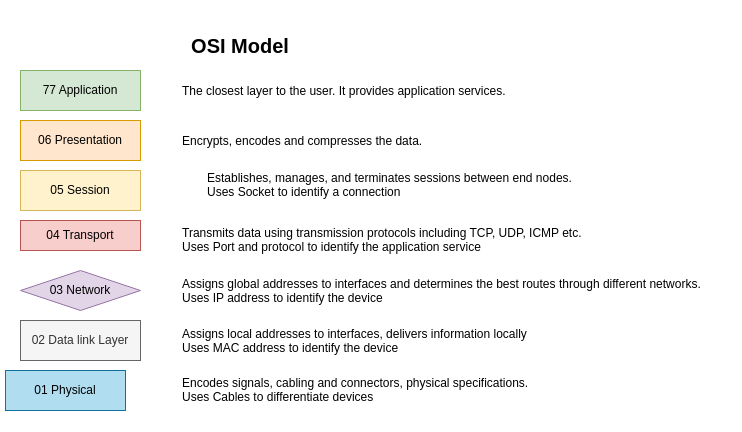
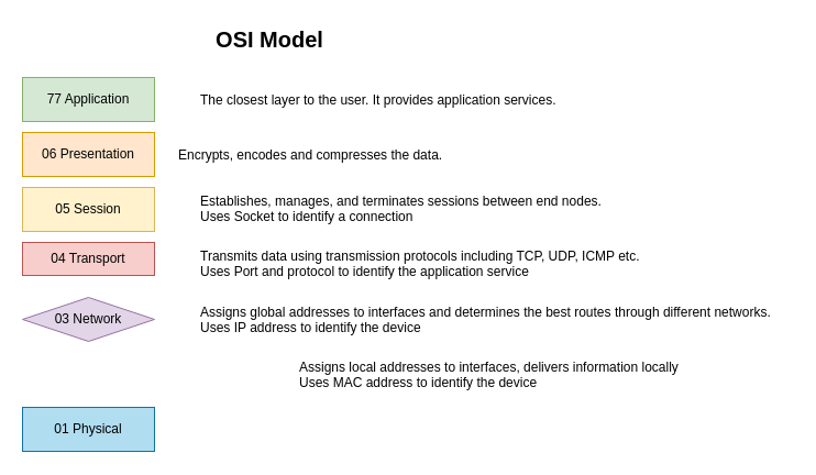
  <mxCell id="0" />
  <mxCell id="1" parent="0" />
- <mxCell id="2" value="OSI Model" style="text;html=1;align=center;verticalAlign=middle;whiteSpace=wrap;rounded=0;fontSize=20;fontStyle=1" parent="1" vertex="1"><mxGeometry x="175" y="30" width="130" height="30" as="geometry" /></mxCell>
- <mxCell id="3" value="01 Physical" style="rounded=0;whiteSpace=wrap;html=1;fillColor=#b1ddf0;strokeColor=#10739e;" parent="1" vertex="1"><mxGeometry x="5" y="370" width="120" height="40" as="geometry" /></mxCell>
- <mxCell id="4" value="02 Data link Layer" style="rounded=0;whiteSpace=wrap;html=1;fillColor=#f5f5f5;fontColor=#333333;strokeColor=#666666;" parent="1" vertex="1"><mxGeometry x="20" y="320" width="120" height="40" as="geometry" /></mxCell>
+ <mxCell id="2" value="OSI Model" style="text;html=1;align=center;verticalAlign=middle;whiteSpace=wrap;rounded=0;fontSize=20;fontStyle=1" parent="1" vertex="1"><mxGeometry x="180" y="20" width="130" height="30" as="geometry" /></mxCell>
+ <mxCell id="3" value="01 Physical" style="rounded=0;whiteSpace=wrap;html=1;fillColor=#b1ddf0;strokeColor=#10739e;" parent="1" vertex="1"><mxGeometry x="20" y="370" width="120" height="40" as="geometry" /></mxCell>
  <mxCell id="5" value="03 Network" style="rhombus;whiteSpace=wrap;html=1;fillColor=#e1d5e7;strokeColor=#9673a6;" parent="1" vertex="1"><mxGeometry x="20" y="270" width="120" height="40" as="geometry" /></mxCell>
  <mxCell id="6" value="04 Transport" style="rounded=0;whiteSpace=wrap;html=1;fillColor=#f8cecc;strokeColor=#b85450;" parent="1" vertex="1"><mxGeometry x="20" y="220" width="120" height="30" as="geometry" /></mxCell>
  <mxCell id="7" value="05 Session" style="rounded=0;whiteSpace=wrap;html=1;fillColor=#fff2cc;strokeColor=#d6b656;" parent="1" vertex="1"><mxGeometry x="20" y="170" width="120" height="40" as="geometry" /></mxCell>
  <mxCell id="8" value="06 Presentation" style="rounded=0;whiteSpace=wrap;html=1;fillColor=#ffe6cc;strokeColor=#d79b00;" parent="1" vertex="1"><mxGeometry x="20" y="120" width="120" height="40" as="geometry" /></mxCell>
  <mxCell id="9" value="77 Application" style="rounded=0;whiteSpace=wrap;html=1;fillColor=#d5e8d4;strokeColor=#82b366;" parent="1" vertex="1"><mxGeometry x="20" y="70" width="120" height="40" as="geometry" /></mxCell>
  <mxCell id="10" value="&lt;table cellspacing=&quot;0&quot; cellpadding=&quot;0&quot;&gt;&lt;tbody&gt;&lt;tr&gt;&lt;td valign=&quot;top&quot;&gt;&lt;p class=&quot;p1&quot; style=&quot;margin: 0px; font-variant-numeric: normal; font-variant-east-asian: normal; font-variant-alternates: normal; font-size-adjust: none; font-kerning: auto; font-optical-sizing: auto; font-feature-settings: normal; font-variation-settings: normal; font-variant-position: normal; font-variant-emoji: normal; font-stretch: normal; line-height: normal; min-height: 14px;&quot;&gt;&lt;br&gt;&lt;/p&gt;&lt;/td&gt;&lt;td valign=&quot;top&quot;&gt;&lt;p class=&quot;p1&quot; style=&quot;margin: 0px; font-variant-numeric: normal; font-variant-east-asian: normal; font-variant-alternates: normal; font-size-adjust: none; font-kerning: auto; font-optical-sizing: auto; font-feature-settings: normal; font-variation-settings: normal; font-variant-position: normal; font-variant-emoji: normal; font-stretch: normal; line-height: normal; min-height: 14px;&quot;&gt;&lt;br&gt;&lt;/p&gt;&lt;/td&gt;&lt;td valign=&quot;top&quot;&gt;&lt;p class=&quot;p2&quot; style=&quot;margin: 0px; font-variant-numeric: normal; font-variant-east-asian: normal; font-variant-alternates: normal; font-size-adjust: none; font-kerning: auto; font-optical-sizing: auto; font-feature-settings: normal; font-variation-settings: normal; font-variant-position: normal; font-variant-emoji: normal; font-stretch: normal; line-height: normal;&quot;&gt;The closest layer to the user. It provides application services.&lt;/p&gt;&lt;/td&gt;&lt;/tr&gt;&lt;/tbody&gt;&lt;/table&gt;" style="text;html=1;align=left;verticalAlign=middle;resizable=0;points=[];autosize=1;strokeColor=none;fillColor=none;" parent="1" vertex="1"><mxGeometry x="180" y="75" width="350" height="30" as="geometry" /></mxCell>
- <mxCell id="11" value="&lt;table cellspacing=&quot;0&quot; cellpadding=&quot;0&quot;&gt;&lt;tbody&gt;&lt;tr&gt;&lt;td valign=&quot;top&quot;&gt;&lt;p class=&quot;p1&quot; style=&quot;margin: 0px; font-variant-numeric: normal; font-variant-east-asian: normal; font-variant-alternates: normal; font-size-adjust: none; font-kerning: auto; font-optical-sizing: auto; font-feature-settings: normal; font-variation-settings: normal; font-variant-position: normal; font-variant-emoji: normal; font-stretch: normal; line-height: normal; min-height: 14px;&quot;&gt;&lt;br&gt;&lt;/p&gt;&lt;/td&gt;&lt;td valign=&quot;top&quot;&gt;&lt;p class=&quot;p1&quot; style=&quot;margin: 0px; font-variant-numeric: normal; font-variant-east-asian: normal; font-variant-alternates: normal; font-size-adjust: none; font-kerning: auto; font-optical-sizing: auto; font-feature-settings: normal; font-variation-settings: normal; font-variant-position: normal; font-variant-emoji: normal; font-stretch: normal; line-height: normal; min-height: 14px;&quot;&gt;&lt;br&gt;&lt;/p&gt;&lt;/td&gt;&lt;td valign=&quot;top&quot;&gt;&lt;p class=&quot;p2&quot; style=&quot;margin: 0px; font-variant-numeric: normal; font-variant-east-asian: normal; font-variant-alternates: normal; font-size-adjust: none; font-kerning: auto; font-optical-sizing: auto; font-feature-settings: normal; font-variation-settings: normal; font-variant-position: normal; font-variant-emoji: normal; font-stretch: normal; line-height: normal;&quot;&gt;Encrypts, encodes and compresses the data.&lt;/p&gt;&lt;/td&gt;&lt;/tr&gt;&lt;/tbody&gt;&lt;/table&gt;" style="text;html=1;align=left;verticalAlign=middle;resizable=0;points=[];autosize=1;strokeColor=none;fillColor=none;" parent="1" vertex="1"><mxGeometry x="180" y="125" width="260" height="30" as="geometry" /></mxCell>
- <mxCell id="12" value="&lt;table cellspacing=&quot;0&quot; cellpadding=&quot;0&quot;&gt;&lt;tbody&gt;&lt;tr&gt;&lt;td valign=&quot;top&quot;&gt;&lt;p class=&quot;p1&quot; style=&quot;margin: 0px; font-variant-numeric: normal; font-variant-east-asian: normal; font-variant-alternates: normal; font-size-adjust: none; font-kerning: auto; font-optical-sizing: auto; font-feature-settings: normal; font-variation-settings: normal; font-variant-position: normal; font-variant-emoji: normal; font-stretch: normal; line-height: normal; min-height: 14px;&quot;&gt;&lt;br&gt;&lt;/p&gt;&lt;/td&gt;&lt;td valign=&quot;top&quot;&gt;&lt;p class=&quot;p1&quot; style=&quot;margin: 0px; font-variant-numeric: normal; font-variant-east-asian: normal; font-variant-alternates: normal; font-size-adjust: none; font-kerning: auto; font-optical-sizing: auto; font-feature-settings: normal; font-variation-settings: normal; font-variant-position: normal; font-variant-emoji: normal; font-stretch: normal; line-height: normal; min-height: 14px;&quot;&gt;&lt;br&gt;&lt;/p&gt;&lt;/td&gt;&lt;td valign=&quot;top&quot;&gt;&lt;p class=&quot;p2&quot; style=&quot;margin: 0px; font-variant-numeric: normal; font-variant-east-asian: normal; font-variant-alternates: normal; font-size-adjust: none; font-kerning: auto; font-optical-sizing: auto; font-feature-settings: normal; font-variation-settings: normal; font-variant-position: normal; font-variant-emoji: normal; font-stretch: normal; line-height: normal;&quot;&gt;Establishes, manages, and terminates sessions between end nodes.&lt;/p&gt;&lt;/td&gt;&lt;/tr&gt;&lt;/tbody&gt;&lt;/table&gt;Uses Socket to identify a connection" style="text;html=1;align=left;verticalAlign=middle;resizable=0;points=[];autosize=1;strokeColor=none;fillColor=none;" parent="1" vertex="1"><mxGeometry x="205" y="165" width="390" height="40" as="geometry" /></mxCell>
+ <mxCell id="11" value="&lt;table cellspacing=&quot;0&quot; cellpadding=&quot;0&quot;&gt;&lt;tbody&gt;&lt;tr&gt;&lt;td valign=&quot;top&quot;&gt;&lt;p class=&quot;p1&quot; style=&quot;margin: 0px; font-variant-numeric: normal; font-variant-east-asian: normal; font-variant-alternates: normal; font-size-adjust: none; font-kerning: auto; font-optical-sizing: auto; font-feature-settings: normal; font-variation-settings: normal; font-variant-position: normal; font-variant-emoji: normal; font-stretch: normal; line-height: normal; min-height: 14px;&quot;&gt;&lt;br&gt;&lt;/p&gt;&lt;/td&gt;&lt;td valign=&quot;top&quot;&gt;&lt;p class=&quot;p1&quot; style=&quot;margin: 0px; font-variant-numeric: normal; font-variant-east-asian: normal; font-variant-alternates: normal; font-size-adjust: none; font-kerning: auto; font-optical-sizing: auto; font-feature-settings: normal; font-variation-settings: normal; font-variant-position: normal; font-variant-emoji: normal; font-stretch: normal; line-height: normal; min-height: 14px;&quot;&gt;&lt;br&gt;&lt;/p&gt;&lt;/td&gt;&lt;td valign=&quot;top&quot;&gt;&lt;p class=&quot;p2&quot; style=&quot;margin: 0px; font-variant-numeric: normal; font-variant-east-asian: normal; font-variant-alternates: normal; font-size-adjust: none; font-kerning: auto; font-optical-sizing: auto; font-feature-settings: normal; font-variation-settings: normal; font-variant-position: normal; font-variant-emoji: normal; font-stretch: normal; line-height: normal;&quot;&gt;Encrypts, encodes and compresses the data.&lt;/p&gt;&lt;/td&gt;&lt;/tr&gt;&lt;/tbody&gt;&lt;/table&gt;" style="text;html=1;align=left;verticalAlign=middle;resizable=0;points=[];autosize=1;strokeColor=none;fillColor=none;" parent="1" vertex="1"><mxGeometry x="160" y="125" width="260" height="30" as="geometry" /></mxCell>
+ <mxCell id="12" value="&lt;table cellspacing=&quot;0&quot; cellpadding=&quot;0&quot;&gt;&lt;tbody&gt;&lt;tr&gt;&lt;td valign=&quot;top&quot;&gt;&lt;p class=&quot;p1&quot; style=&quot;margin: 0px; font-variant-numeric: normal; font-variant-east-asian: normal; font-variant-alternates: normal; font-size-adjust: none; font-kerning: auto; font-optical-sizing: auto; font-feature-settings: normal; font-variation-settings: normal; font-variant-position: normal; font-variant-emoji: normal; font-stretch: normal; line-height: normal; min-height: 14px;&quot;&gt;&lt;br&gt;&lt;/p&gt;&lt;/td&gt;&lt;td valign=&quot;top&quot;&gt;&lt;p class=&quot;p1&quot; style=&quot;margin: 0px; font-variant-numeric: normal; font-variant-east-asian: normal; font-variant-alternates: normal; font-size-adjust: none; font-kerning: auto; font-optical-sizing: auto; font-feature-settings: normal; font-variation-settings: normal; font-variant-position: normal; font-variant-emoji: normal; font-stretch: normal; line-height: normal; min-height: 14px;&quot;&gt;&lt;br&gt;&lt;/p&gt;&lt;/td&gt;&lt;td valign=&quot;top&quot;&gt;&lt;p class=&quot;p2&quot; style=&quot;margin: 0px; font-variant-numeric: normal; font-variant-east-asian: normal; font-variant-alternates: normal; font-size-adjust: none; font-kerning: auto; font-optical-sizing: auto; font-feature-settings: normal; font-variation-settings: normal; font-variant-position: normal; font-variant-emoji: normal; font-stretch: normal; line-height: normal;&quot;&gt;Establishes, manages, and terminates sessions between end nodes.&lt;/p&gt;&lt;/td&gt;&lt;/tr&gt;&lt;/tbody&gt;&lt;/table&gt;Uses Socket to identify a connection" style="text;html=1;align=left;verticalAlign=middle;resizable=0;points=[];autosize=1;strokeColor=none;fillColor=none;" parent="1" vertex="1"><mxGeometry x="180" y="170" width="390" height="40" as="geometry" /></mxCell>
  <mxCell id="13" value="&lt;table cellspacing=&quot;0&quot; cellpadding=&quot;0&quot;&gt;&lt;tbody&gt;&lt;tr&gt;&lt;td valign=&quot;top&quot;&gt;&lt;p class=&quot;p1&quot; style=&quot;margin: 0px; font-variant-numeric: normal; font-variant-east-asian: normal; font-variant-alternates: normal; font-size-adjust: none; font-kerning: auto; font-optical-sizing: auto; font-feature-settings: normal; font-variation-settings: normal; font-variant-position: normal; font-variant-emoji: normal; font-stretch: normal; line-height: normal; min-height: 14px;&quot;&gt;&lt;br&gt;&lt;/p&gt;&lt;/td&gt;&lt;td valign=&quot;top&quot;&gt;&lt;p class=&quot;p1&quot; style=&quot;margin: 0px; font-variant-numeric: normal; font-variant-east-asian: normal; font-variant-alternates: normal; font-size-adjust: none; font-kerning: auto; font-optical-sizing: auto; font-feature-settings: normal; font-variation-settings: normal; font-variant-position: normal; font-variant-emoji: normal; font-stretch: normal; line-height: normal; min-height: 14px;&quot;&gt;&lt;br&gt;&lt;/p&gt;&lt;/td&gt;&lt;td valign=&quot;top&quot;&gt;&lt;p class=&quot;p2&quot; style=&quot;margin: 0px; font-variant-numeric: normal; font-variant-east-asian: normal; font-variant-alternates: normal; font-size-adjust: none; font-kerning: auto; font-optical-sizing: auto; font-feature-settings: normal; font-variation-settings: normal; font-variant-position: normal; font-variant-emoji: normal; font-stretch: normal; line-height: normal;&quot;&gt;Transmits data using transmission protocols including TCP, UDP, ICMP etc.&lt;/p&gt;&lt;/td&gt;&lt;/tr&gt;&lt;/tbody&gt;&lt;/table&gt;Uses Port and protocol to identify the application service" style="text;html=1;align=left;verticalAlign=middle;resizable=0;points=[];autosize=1;strokeColor=none;fillColor=none;" parent="1" vertex="1"><mxGeometry x="180" y="220" width="420" height="40" as="geometry" /></mxCell>
  <mxCell id="14" value="&lt;table cellspacing=&quot;0&quot; cellpadding=&quot;0&quot;&gt;&lt;tbody&gt;&lt;tr&gt;&lt;td valign=&quot;top&quot;&gt;&lt;p class=&quot;p1&quot; style=&quot;margin: 0px; font-variant-numeric: normal; font-variant-east-asian: normal; font-variant-alternates: normal; font-size-adjust: none; font-kerning: auto; font-optical-sizing: auto; font-feature-settings: normal; font-variation-settings: normal; font-variant-position: normal; font-variant-emoji: normal; font-stretch: normal; line-height: normal; min-height: 14px;&quot;&gt;&lt;br&gt;&lt;/p&gt;&lt;/td&gt;&lt;td valign=&quot;top&quot;&gt;&lt;p class=&quot;p1&quot; style=&quot;margin: 0px; font-variant-numeric: normal; font-variant-east-asian: normal; font-variant-alternates: normal; font-size-adjust: none; font-kerning: auto; font-optical-sizing: auto; font-feature-settings: normal; font-variation-settings: normal; font-variant-position: normal; font-variant-emoji: normal; font-stretch: normal; line-height: normal; min-height: 14px;&quot;&gt;&lt;br&gt;&lt;/p&gt;&lt;/td&gt;&lt;td valign=&quot;top&quot;&gt;&lt;p class=&quot;p2&quot; style=&quot;margin: 0px; font-variant-numeric: normal; font-variant-east-asian: normal; font-variant-alternates: normal; font-size-adjust: none; font-kerning: auto; font-optical-sizing: auto; font-feature-settings: normal; font-variation-settings: normal; font-variant-position: normal; font-variant-emoji: normal; font-stretch: normal; line-height: normal;&quot;&gt;Assigns global addresses to interfaces and determines the best routes through different networks.&lt;/p&gt;&lt;p class=&quot;p2&quot; style=&quot;margin: 0px; font-variant-numeric: normal; font-variant-east-asian: normal; font-variant-alternates: normal; font-size-adjust: none; font-kerning: auto; font-optical-sizing: auto; font-feature-settings: normal; font-variation-settings: normal; font-variant-position: normal; font-variant-emoji: normal; font-stretch: normal; line-height: normal;&quot;&gt;Uses IP address to identify the device&lt;/p&gt;&lt;/td&gt;&lt;/tr&gt;&lt;/tbody&gt;&lt;/table&gt;" style="text;html=1;align=left;verticalAlign=middle;resizable=0;points=[];autosize=1;strokeColor=none;fillColor=none;" parent="1" vertex="1"><mxGeometry x="180" y="270" width="540" height="40" as="geometry" /></mxCell>
- <mxCell id="15" value="&lt;table cellspacing=&quot;0&quot; cellpadding=&quot;0&quot;&gt;&lt;tbody&gt;&lt;tr&gt;&lt;td valign=&quot;top&quot;&gt;&lt;p class=&quot;p1&quot; style=&quot;margin: 0px; font-variant-numeric: normal; font-variant-east-asian: normal; font-variant-alternates: normal; font-size-adjust: none; font-kerning: auto; font-optical-sizing: auto; font-feature-settings: normal; font-variation-settings: normal; font-variant-position: normal; font-variant-emoji: normal; font-stretch: normal; line-height: normal; min-height: 14px;&quot;&gt;&lt;br&gt;&lt;/p&gt;&lt;/td&gt;&lt;td valign=&quot;top&quot;&gt;&lt;p class=&quot;p1&quot; style=&quot;margin: 0px; font-variant-numeric: normal; font-variant-east-asian: normal; font-variant-alternates: normal; font-size-adjust: none; font-kerning: auto; font-optical-sizing: auto; font-feature-settings: normal; font-variation-settings: normal; font-variant-position: normal; font-variant-emoji: normal; font-stretch: normal; line-height: normal; min-height: 14px;&quot;&gt;&lt;br&gt;&lt;/p&gt;&lt;/td&gt;&lt;td valign=&quot;top&quot;&gt;&lt;p class=&quot;p2&quot; style=&quot;margin: 0px; font-variant-numeric: normal; font-variant-east-asian: normal; font-variant-alternates: normal; font-size-adjust: none; font-kerning: auto; font-optical-sizing: auto; font-feature-settings: normal; font-variation-settings: normal; font-variant-position: normal; font-variant-emoji: normal; font-stretch: normal; line-height: normal;&quot;&gt;Assigns local addresses to interfaces, delivers information locally&lt;/p&gt;&lt;p class=&quot;p2&quot; style=&quot;margin: 0px; font-variant-numeric: normal; font-variant-east-asian: normal; font-variant-alternates: normal; font-size-adjust: none; font-kerning: auto; font-optical-sizing: auto; font-feature-settings: normal; font-variation-settings: normal; font-variant-position: normal; font-variant-emoji: normal; font-stretch: normal; line-height: normal;&quot;&gt;Uses MAC address to identify the device&lt;/p&gt;&lt;/td&gt;&lt;/tr&gt;&lt;/tbody&gt;&lt;/table&gt;" style="text;html=1;align=left;verticalAlign=middle;resizable=0;points=[];autosize=1;strokeColor=none;fillColor=none;" parent="1" vertex="1"><mxGeometry x="180" y="320" width="370" height="40" as="geometry" /></mxCell>
- <mxCell id="16" value="&lt;table cellspacing=&quot;0&quot; cellpadding=&quot;0&quot;&gt;&lt;tbody&gt;&lt;tr&gt;&lt;td valign=&quot;top&quot;&gt;&lt;p class=&quot;p1&quot; style=&quot;margin: 0px; font-variant-numeric: normal; font-variant-east-asian: normal; font-variant-alternates: normal; font-size-adjust: none; font-kerning: auto; font-optical-sizing: auto; font-feature-settings: normal; font-variation-settings: normal; font-variant-position: normal; font-variant-emoji: normal; font-stretch: normal; line-height: normal; min-height: 14px;&quot;&gt;&lt;br&gt;&lt;/p&gt;&lt;/td&gt;&lt;td valign=&quot;top&quot;&gt;&lt;p class=&quot;p1&quot; style=&quot;margin: 0px; font-variant-numeric: normal; font-variant-east-asian: normal; font-variant-alternates: normal; font-size-adjust: none; font-kerning: auto; font-optical-sizing: auto; font-feature-settings: normal; font-variation-settings: normal; font-variant-position: normal; font-variant-emoji: normal; font-stretch: normal; line-height: normal; min-height: 14px;&quot;&gt;&lt;br&gt;&lt;/p&gt;&lt;/td&gt;&lt;td valign=&quot;top&quot;&gt;&lt;p class=&quot;p2&quot; style=&quot;margin: 0px; font-variant-numeric: normal; font-variant-east-asian: normal; font-variant-alternates: normal; font-size-adjust: none; font-kerning: auto; font-optical-sizing: auto; font-feature-settings: normal; font-variation-settings: normal; font-variant-position: normal; font-variant-emoji: normal; font-stretch: normal; line-height: normal;&quot;&gt;Encodes signals, cabling and connectors, physical specifications.&lt;/p&gt;&lt;/td&gt;&lt;/tr&gt;&lt;/tbody&gt;&lt;/table&gt;Uses Cables to differentiate devices" style="text;html=1;align=left;verticalAlign=middle;resizable=0;points=[];autosize=1;strokeColor=none;fillColor=none;" parent="1" vertex="1"><mxGeometry x="180" y="370" width="370" height="40" as="geometry" /></mxCell>
+ <mxCell id="15" value="&lt;table cellspacing=&quot;0&quot; cellpadding=&quot;0&quot;&gt;&lt;tbody&gt;&lt;tr&gt;&lt;td valign=&quot;top&quot;&gt;&lt;p class=&quot;p1&quot; style=&quot;margin: 0px; font-variant-numeric: normal; font-variant-east-asian: normal; font-variant-alternates: normal; font-size-adjust: none; font-kerning: auto; font-optical-sizing: auto; font-feature-settings: normal; font-variation-settings: normal; font-variant-position: normal; font-variant-emoji: normal; font-stretch: normal; line-height: normal; min-height: 14px;&quot;&gt;&lt;br&gt;&lt;/p&gt;&lt;/td&gt;&lt;td valign=&quot;top&quot;&gt;&lt;p class=&quot;p1&quot; style=&quot;margin: 0px; font-variant-numeric: normal; font-variant-east-asian: normal; font-variant-alternates: normal; font-size-adjust: none; font-kerning: auto; font-optical-sizing: auto; font-feature-settings: normal; font-variation-settings: normal; font-variant-position: normal; font-variant-emoji: normal; font-stretch: normal; line-height: normal; min-height: 14px;&quot;&gt;&lt;br&gt;&lt;/p&gt;&lt;/td&gt;&lt;td valign=&quot;top&quot;&gt;&lt;p class=&quot;p2&quot; style=&quot;margin: 0px; font-variant-numeric: normal; font-variant-east-asian: normal; font-variant-alternates: normal; font-size-adjust: none; font-kerning: auto; font-optical-sizing: auto; font-feature-settings: normal; font-variation-settings: normal; font-variant-position: normal; font-variant-emoji: normal; font-stretch: normal; line-height: normal;&quot;&gt;Assigns local addresses to interfaces, delivers information locally&lt;/p&gt;&lt;p class=&quot;p2&quot; style=&quot;margin: 0px; font-variant-numeric: normal; font-variant-east-asian: normal; font-variant-alternates: normal; font-size-adjust: none; font-kerning: auto; font-optical-sizing: auto; font-feature-settings: normal; font-variation-settings: normal; font-variant-position: normal; font-variant-emoji: normal; font-stretch: normal; line-height: normal;&quot;&gt;Uses MAC address to identify the device&lt;/p&gt;&lt;/td&gt;&lt;/tr&gt;&lt;/tbody&gt;&lt;/table&gt;" style="text;html=1;align=left;verticalAlign=middle;resizable=0;points=[];autosize=1;strokeColor=none;fillColor=none;" parent="1" vertex="1"><mxGeometry x="270" y="320" width="370" height="40" as="geometry" /></mxCell>
